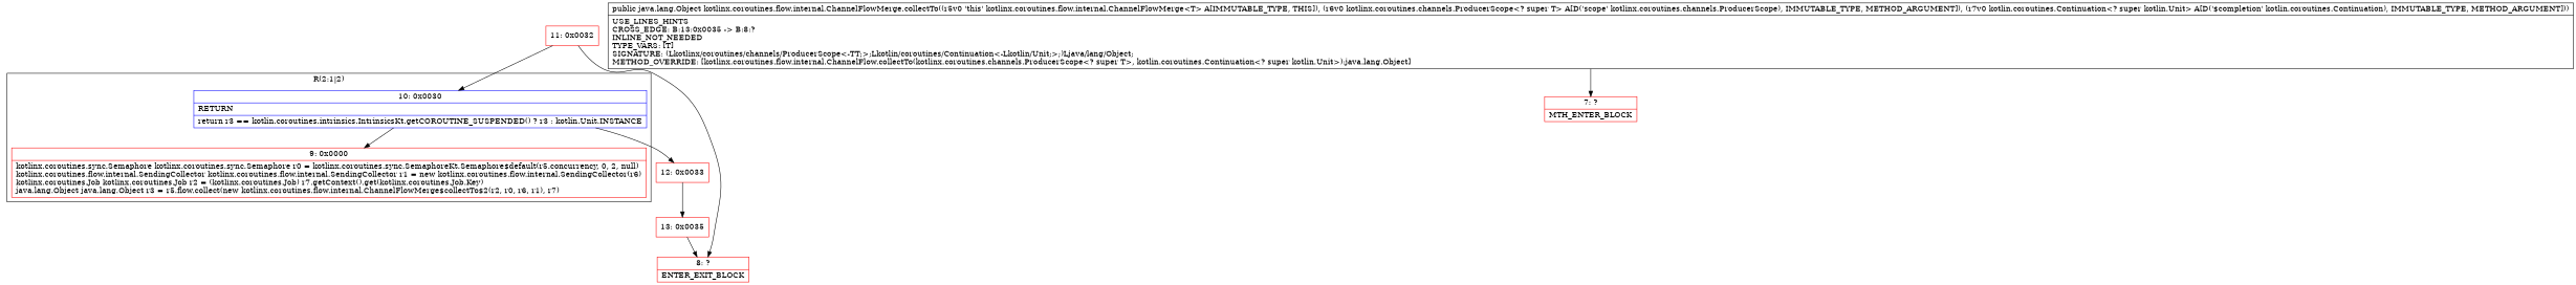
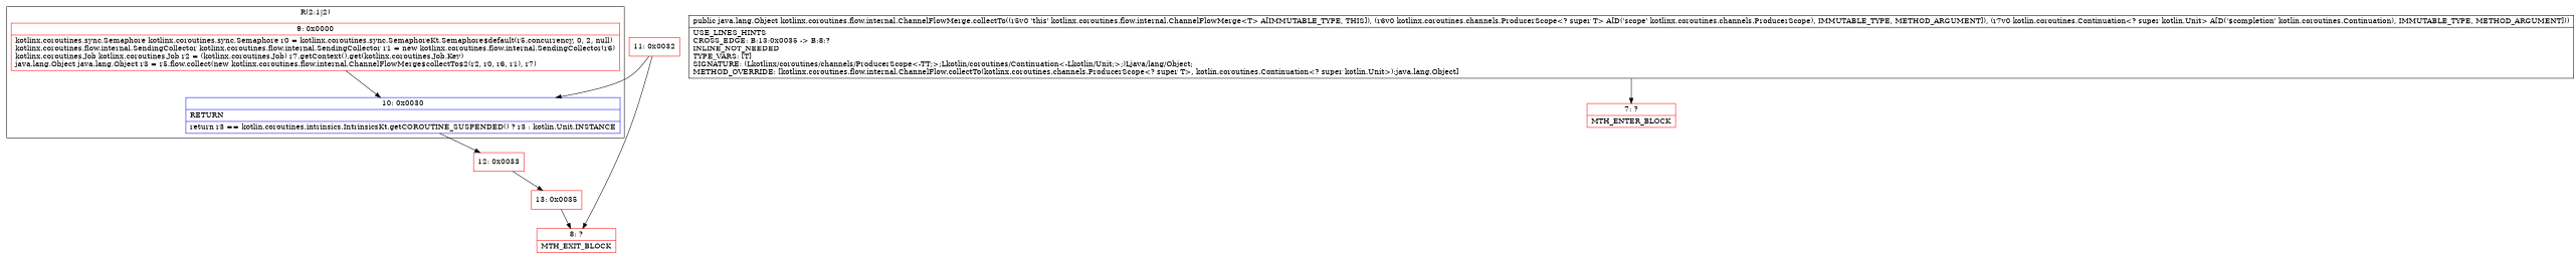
  digraph {
    node [color=red shape=record]
    n1 [label="{9\:\ 0x0000|kotlinx.coroutines.sync.Semaphore kotlinx.coroutines.sync.Semaphore r0 = kotlinx.coroutines.sync.SemaphoreKt.Semaphore$default(r5.concurrency, 0, 2, null)\lkotlinx.coroutines.flow.internal.SendingCollector kotlinx.coroutines.flow.internal.SendingCollector r1 = new kotlinx.coroutines.flow.internal.SendingCollector(r6)\lkotlinx.coroutines.Job kotlinx.coroutines.Job r2 = (kotlinx.coroutines.Job) r7.getContext().get(kotlinx.coroutines.Job.Key)\ljava.lang.Object java.lang.Object r3 = r5.flow.collect(new kotlinx.coroutines.flow.internal.ChannelFlowMerge$collectTo$2(r2, r0, r6, r1), r7)\l}"]
    n2 [color=blue label="{10\:\ 0x0030|RETURN\l|return r3 == kotlin.coroutines.intrinsics.IntrinsicsKt.getCOROUTINE_SUSPENDED() ? r3 : kotlin.Unit.INSTANCE\l}"]
    n3 [label="{12\:\ 0x0033}"]
    n4 [label="{11\:\ 0x0032}"]
-   n5 [label="{8\:\ ?|ENTER_EXIT_BLOCK\l}"]
+   n5 [label="{8\:\ ?|MTH_EXIT_BLOCK\l}"]
    n6 [label="{13\:\ 0x0035}"]
    n7 [label="{7\:\ ?|MTH_ENTER_BLOCK\l}"]
    n8 [label="{public java.lang.Object kotlinx.coroutines.flow.internal.ChannelFlowMerge.collectTo((r5v0 'this' kotlinx.coroutines.flow.internal.ChannelFlowMerge\<T\> A[IMMUTABLE_TYPE, THIS]), (r6v0 kotlinx.coroutines.channels.ProducerScope\<? super T\> A[D('scope' kotlinx.coroutines.channels.ProducerScope), IMMUTABLE_TYPE, METHOD_ARGUMENT]), (r7v0 kotlin.coroutines.Continuation\<? super kotlin.Unit\> A[D('$completion' kotlin.coroutines.Continuation), IMMUTABLE_TYPE, METHOD_ARGUMENT]))  | USE_LINES_HINTS\lCROSS_EDGE: B:13:0x0035 \-\> B:8:?\lINLINE_NOT_NEEDED\lTYPE_VARS: [T]\lSIGNATURE: (Lkotlinx\/coroutines\/channels\/ProducerScope\<\-TT;\>;Lkotlin\/coroutines\/Continuation\<\-Lkotlin\/Unit;\>;)Ljava\/lang\/Object;\lMETHOD_OVERRIDE: [kotlinx.coroutines.flow.internal.ChannelFlow.collectTo(kotlinx.coroutines.channels.ProducerScope\<? super T\>, kotlin.coroutines.Continuation\<? super kotlin.Unit\>):java.lang.Object]\l}" color=""]
    subgraph cluster_1 {
      label="R(2:1|2)"
      n1
      n2
    }
-   n2 -> n1
+   n1 -> n2
    n2 -> n3
    n3 -> n6
    n4 -> n2
    n4 -> n5
    n6 -> n5
    n8 -> n7
  }
